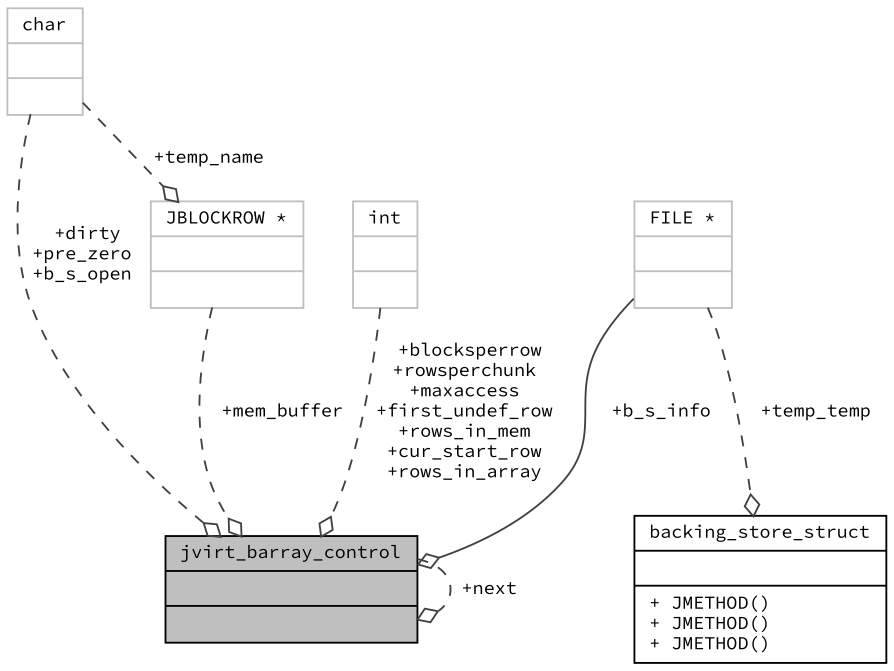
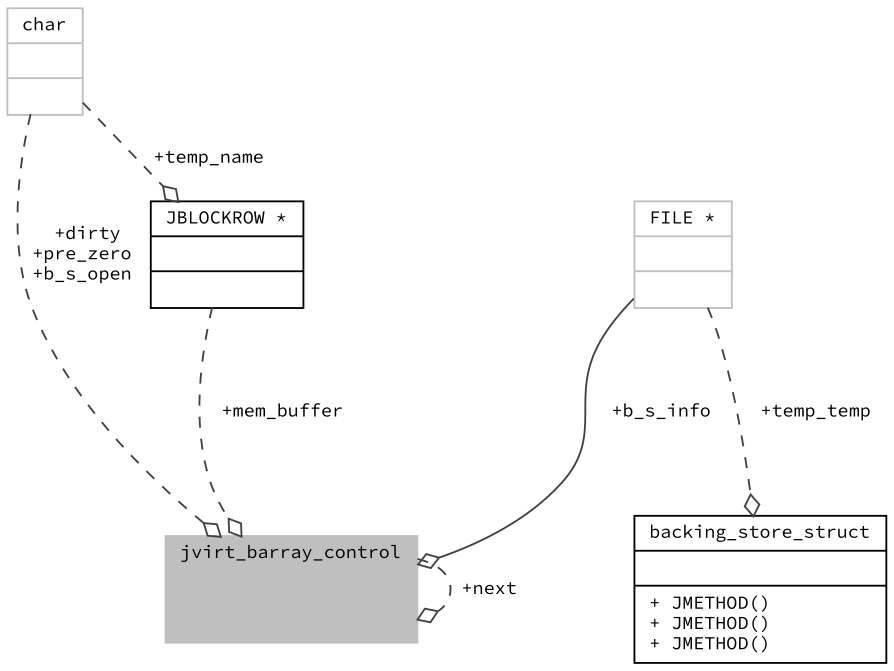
  digraph {
    fontname="Source Code Pro"
    node [color=grey75 fontname="Source Code Pro" fontsize=10 shape=record]
    edge [arrowhead=odiamond color=grey25 fontname="Source Code Pro" fontsize=10 labelfontname=Helvetica labelfontsize=10 style=dashed]
-   n1 [color=black fillcolor=grey75 fontcolor=black height=0.2 label="{jvirt_barray_control\n||}" style=filled width=0.4]
+   n1 [fillcolor=grey75 fontcolor=black height=0.2 label="{jvirt_barray_control\n||}" style=filled width=0.4]
    n2 [height=0.2 label="{char\n||}" width=0.4]
-   n3 [height=0.2 label="{JBLOCKROW *\n||}" width=0.4]
+   n3 [color=black height=0.2 label="{JBLOCKROW *\n||}" width=0.4]
    n4 [color=black height=0.2 label="{backing_store_struct\n||+ JMETHOD()\l+ JMETHOD()\l+ JMETHOD()\l}" width=0.4]
-   n5 [height=0.2 label="{int\n||}" width=0.4]
    n6 [height=0.2 label="{FILE *\n||}" width=0.4]
    n1 -> n1 [label=" +next"]
    n2 -> n1 [label=" +dirty\n+pre_zero\n+b_s_open"]
    n2 -> n3 [label=" +temp_name"]
    n3 -> n1 [label=" +mem_buffer"]
-   n5 -> n1 [label=" +blocksperrow\n+rowsperchunk\n+maxaccess\n+first_undef_row\n+rows_in_mem\n+cur_start_row\n+rows_in_array"]
    n6 -> n1 [label=" +b_s_info" style=solid]
    n6 -> n4 [label=" +temp_temp"]
  }
